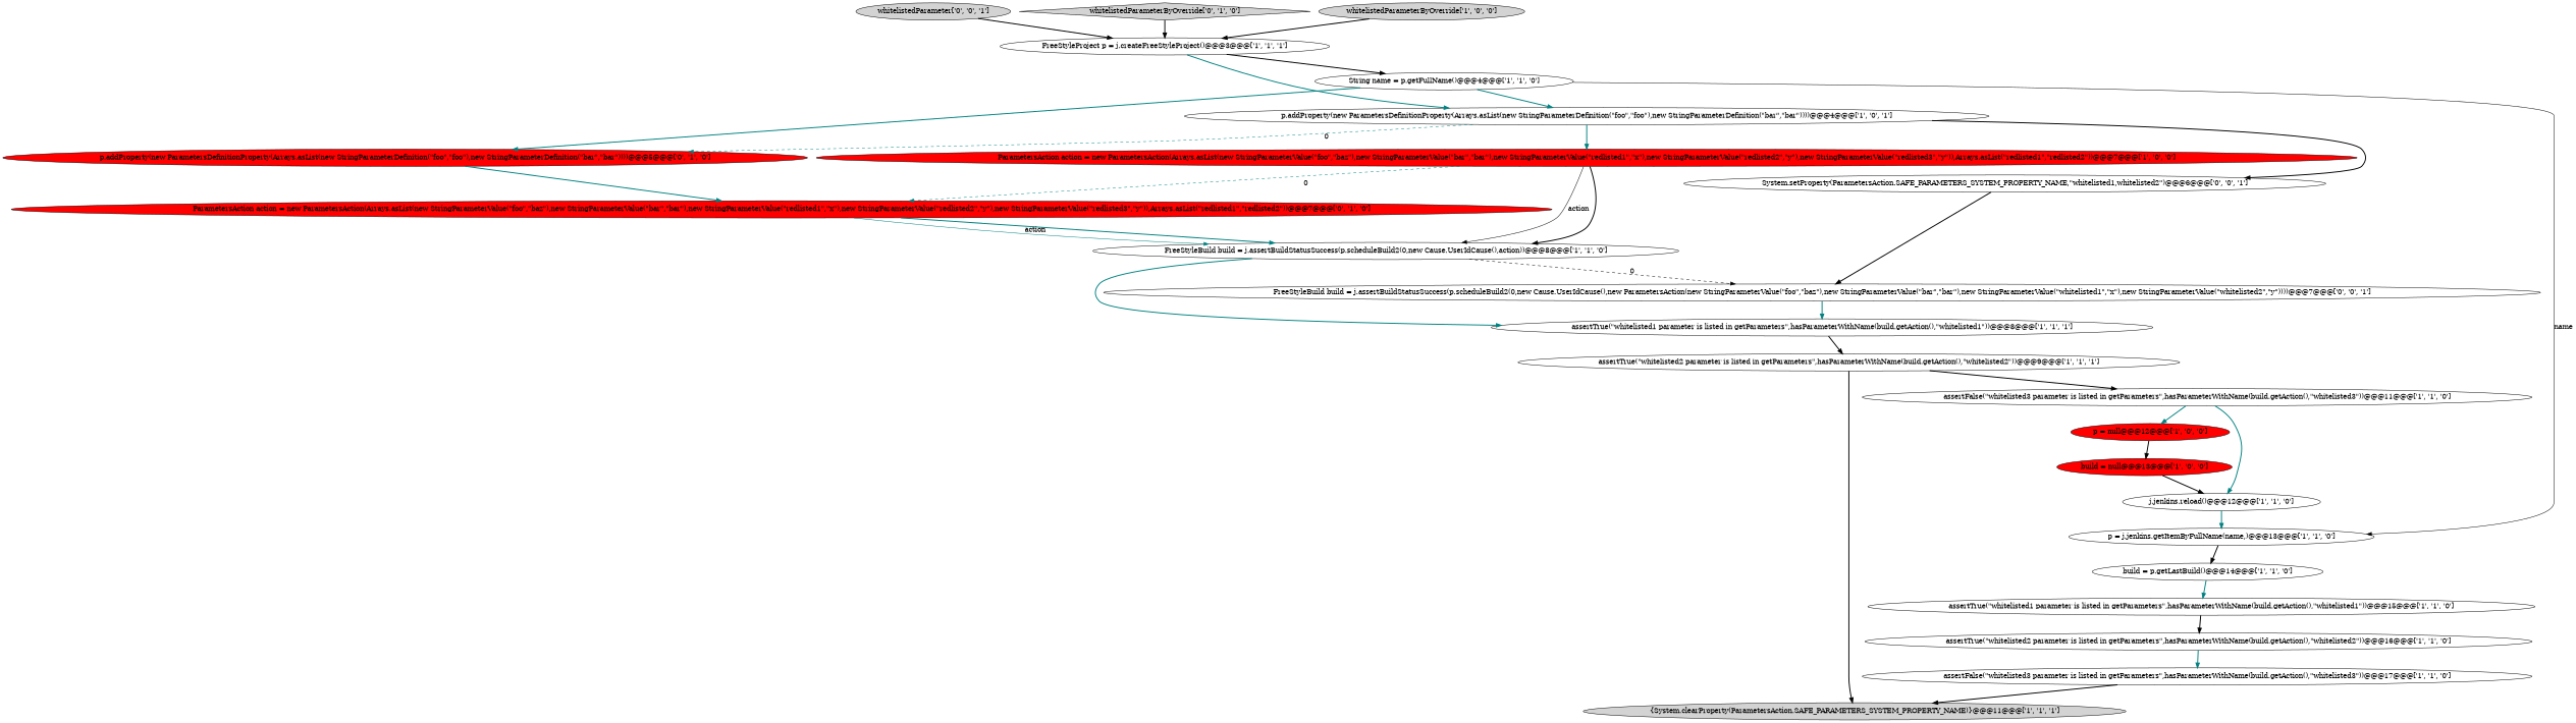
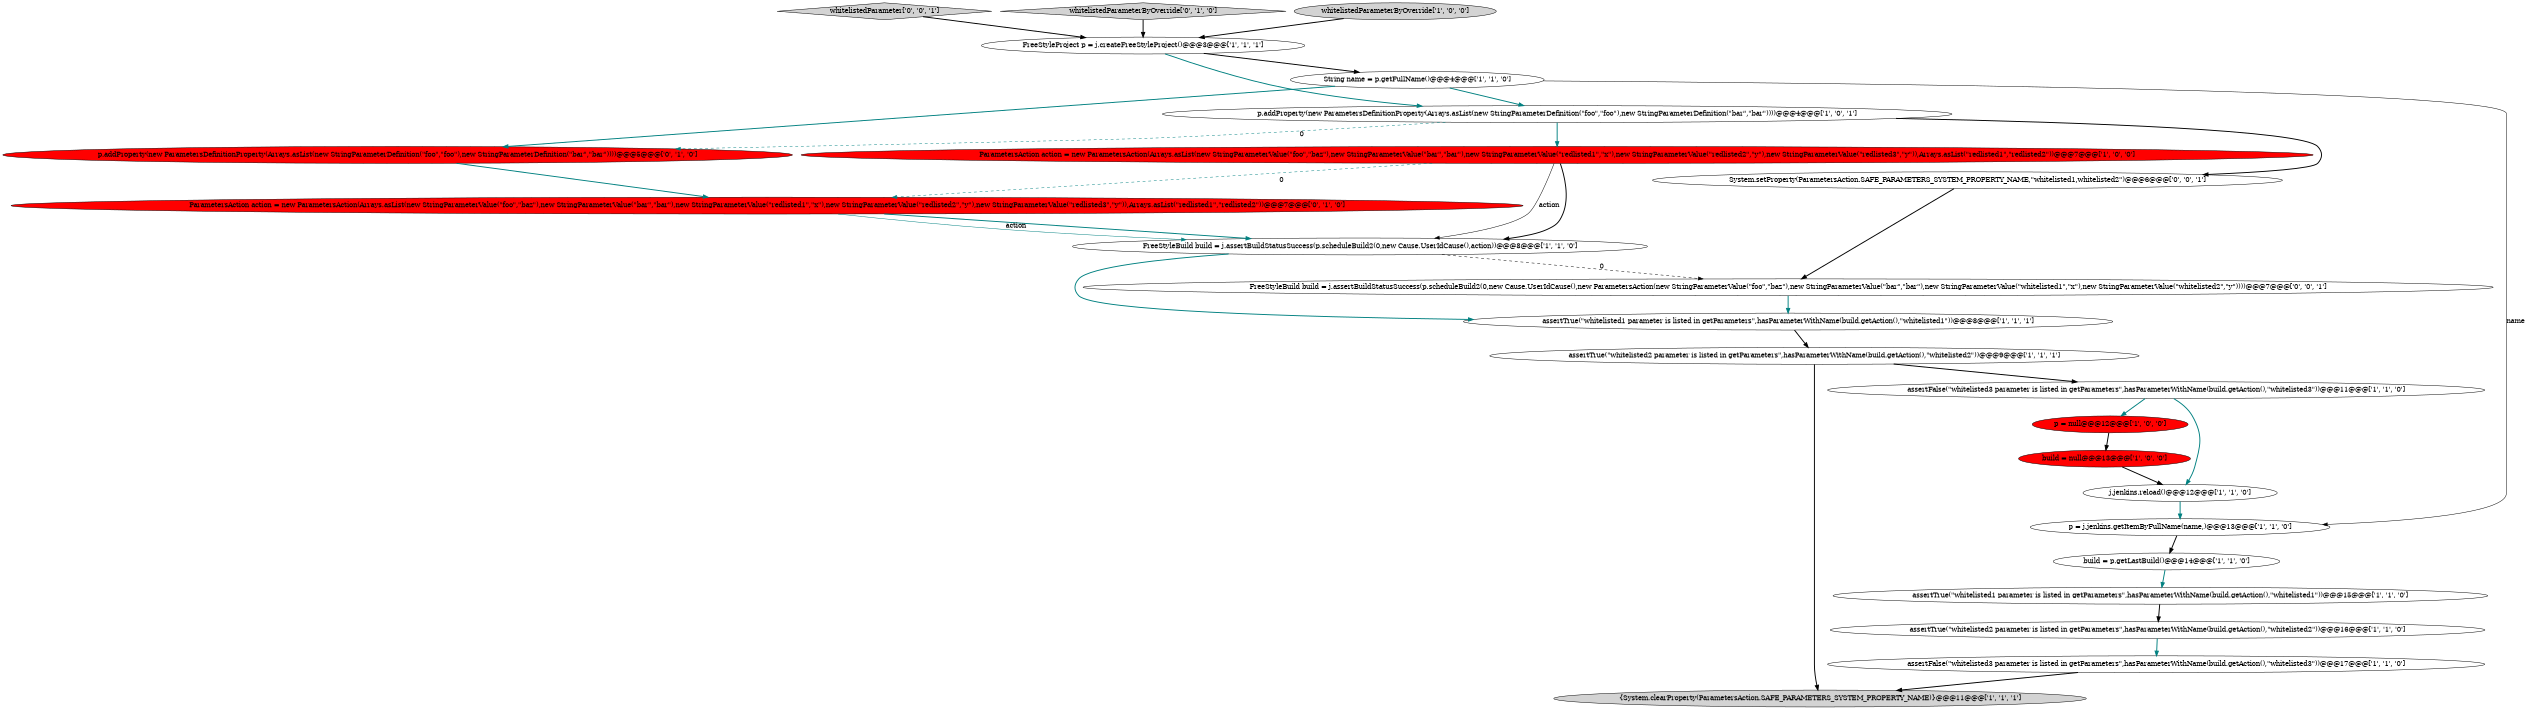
  digraph {
    node [fillcolor=white shape=ellipse style=filled]
    edge [color=black style=bold]
    n1 [label="FreeStyleProject p = j.createFreeStyleProject()@@@3@@@['1', '1', '1']"]
    n2 [label="String name = p.getFullName()@@@4@@@['1', '1', '0']"]
    n3 [label="p.addProperty(new ParametersDefinitionProperty(Arrays.asList(new StringParameterDefinition(\"foo\",\"foo\"),new StringParameterDefinition(\"bar\",\"bar\"))))@@@4@@@['1', '0', '1']"]
    n4 [fillcolor=red label="p.addProperty(new ParametersDefinitionProperty(Arrays.asList(new StringParameterDefinition(\"foo\",\"foo\"),new StringParameterDefinition(\"bar\",\"bar\"))))@@@5@@@['0', '1', '0']"]
    n5 [label="p = j.jenkins.getItemByFullName(name,)@@@13@@@['1', '1', '0']"]
    n6 [label="System.setProperty(ParametersAction.SAFE_PARAMETERS_SYSTEM_PROPERTY_NAME,\"whitelisted1,whitelisted2\")@@@6@@@['0', '0', '1']"]
    n7 [fillcolor=red label="ParametersAction action = new ParametersAction(Arrays.asList(new StringParameterValue(\"foo\",\"baz\"),new StringParameterValue(\"bar\",\"bar\"),new StringParameterValue(\"redlisted1\",\"x\"),new StringParameterValue(\"redlisted2\",\"y\"),new StringParameterValue(\"redlisted3\",\"y\")),Arrays.asList(\"redlisted1\",\"redlisted2\"))@@@7@@@['1', '0', '0']"]
    n8 [label="FreeStyleBuild build = j.assertBuildStatusSuccess(p.scheduleBuild2(0,new Cause.UserIdCause(),new ParametersAction(new StringParameterValue(\"foo\",\"baz\"),new StringParameterValue(\"bar\",\"bar\"),new StringParameterValue(\"whitelisted1\",\"x\"),new StringParameterValue(\"whitelisted2\",\"y\"))))@@@7@@@['0', '0', '1']"]
    n9 [label="assertTrue(\"whitelisted1 parameter is listed in getParameters\",hasParameterWithName(build.getAction(),\"whitelisted1\"))@@@8@@@['1', '1', '1']"]
    n10 [label="assertTrue(\"whitelisted2 parameter is listed in getParameters\",hasParameterWithName(build.getAction(),\"whitelisted2\"))@@@9@@@['1', '1', '1']"]
    n11 [label="assertFalse(\"whitelisted3 parameter is listed in getParameters\",hasParameterWithName(build.getAction(),\"whitelisted3\"))@@@11@@@['1', '1', '0']"]
    n12 [fillcolor=lightgray label="{System.clearProperty(ParametersAction.SAFE_PARAMETERS_SYSTEM_PROPERTY_NAME)}@@@11@@@['1', '1', '1']"]
    n13 [label="j.jenkins.reload()@@@12@@@['1', '1', '0']"]
    n14 [fillcolor=red label="p = null@@@12@@@['1', '0', '0']"]
    n15 [fillcolor=red label="ParametersAction action = new ParametersAction(Arrays.asList(new StringParameterValue(\"foo\",\"baz\"),new StringParameterValue(\"bar\",\"bar\"),new StringParameterValue(\"redlisted1\",\"x\"),new StringParameterValue(\"redlisted2\",\"y\"),new StringParameterValue(\"redlisted3\",\"y\")),Arrays.asList(\"redlisted1\",\"redlisted2\"))@@@7@@@['0', '1', '0']"]
    n16 [label="build = p.getLastBuild()@@@14@@@['1', '1', '0']"]
    n17 [label="assertTrue(\"whitelisted1 parameter is listed in getParameters\",hasParameterWithName(build.getAction(),\"whitelisted1\"))@@@15@@@['1', '1', '0']"]
    n18 [label="assertTrue(\"whitelisted2 parameter is listed in getParameters\",hasParameterWithName(build.getAction(),\"whitelisted2\"))@@@16@@@['1', '1', '0']"]
    n19 [fillcolor=red label="build = null@@@13@@@['1', '0', '0']"]
    n20 [label="FreeStyleBuild build = j.assertBuildStatusSuccess(p.scheduleBuild2(0,new Cause.UserIdCause(),action))@@@8@@@['1', '1', '0']"]
    n21 [label="assertFalse(\"whitelisted3 parameter is listed in getParameters\",hasParameterWithName(build.getAction(),\"whitelisted3\"))@@@17@@@['1', '1', '0']"]
-   n22 [fillcolor=lightgray label="whitelistedParameter['0', '0', '1']"]
+   n22 [fillcolor=lightgray label="whitelistedParameter['0', '0', '1']" shape=diamond]
    n23 [fillcolor=lightgray label="whitelistedParameterByOverride['0', '1', '0']" shape=diamond]
    n24 [fillcolor=lightgray label="whitelistedParameterByOverride['1', '0', '0']"]
    n1 -> n2
    n1 -> n3 [color=teal]
    n2 -> n3 [color=teal]
    n2 -> n4 [color=teal]
    n2 -> n5 [label=name style=solid]
    n3 -> n4 [color=teal label=0 style=dashed]
    n3 -> n6
    n3 -> n7 [color=teal]
    n4 -> n15 [color=teal]
    n5 -> n16
    n6 -> n8
    n7 -> n15 [color=teal label=0 style=dashed]
    n7 -> n20
    n7 -> n20 [label=action style=solid]
    n8 -> n9 [color=teal]
    n9 -> n10
    n10 -> n11
    n10 -> n12
    n11 -> n13 [color=teal]
    n11 -> n14 [color=teal]
    n13 -> n5 [color=teal]
    n14 -> n19
    n15 -> n20 [color=teal]
    n15 -> n20 [color=teal label=action style=solid]
    n16 -> n17 [color=teal]
    n17 -> n18
    n18 -> n21 [color=teal]
    n19 -> n13
    n20 -> n8 [label=0 style=dashed]
    n20 -> n9 [color=teal]
    n21 -> n12
    n22 -> n1
    n23 -> n1
    n24 -> n1
  }
